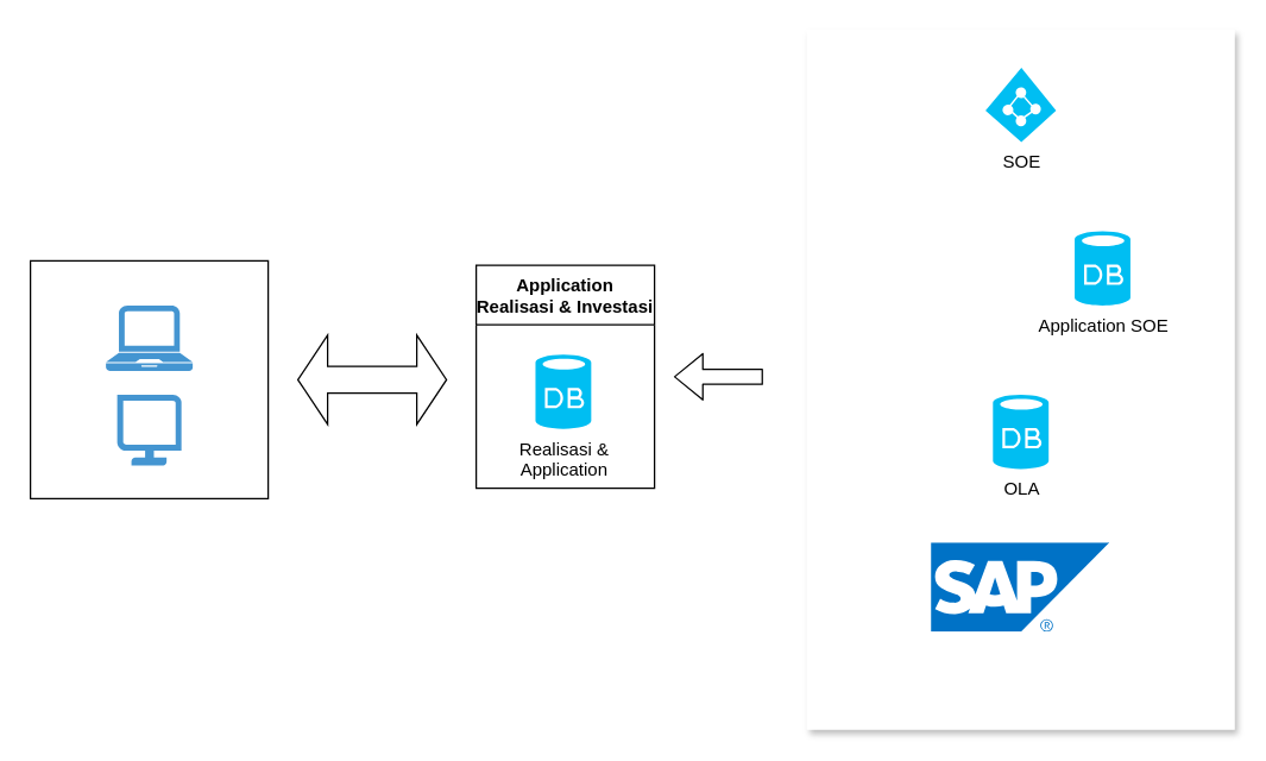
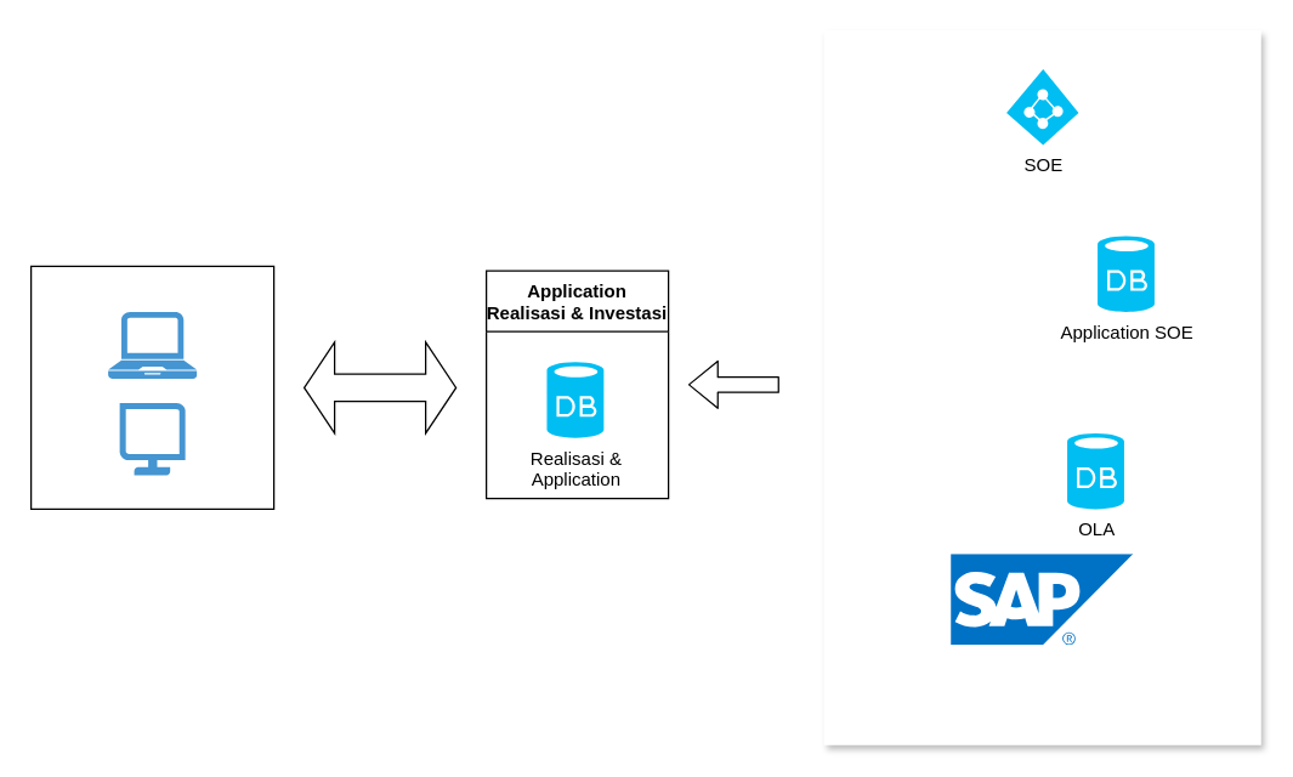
  <mxCell id="0" />
  <mxCell id="1" parent="0" />
  <mxCell id="2" value="" style="whiteSpace=wrap;html=1;aspect=fixed;" parent="1" vertex="1"><mxGeometry x="20" y="175" width="160" height="160" as="geometry" /></mxCell>
  <mxCell id="3" value="" style="pointerEvents=1;shadow=0;dashed=0;html=1;strokeColor=none;fillColor=#4495D1;labelPosition=center;verticalLabelPosition=bottom;verticalAlign=top;align=center;outlineConnect=0;shape=mxgraph.veeam.laptop;" parent="1" vertex="1"><mxGeometry x="70.8" y="205" width="58.4" height="44" as="geometry" /></mxCell>
  <mxCell id="4" value="" style="pointerEvents=1;shadow=0;dashed=0;html=1;strokeColor=none;fillColor=#4495D1;labelPosition=center;verticalLabelPosition=bottom;verticalAlign=top;align=center;outlineConnect=0;shape=mxgraph.veeam.monitor;" parent="1" vertex="1"><mxGeometry x="78.4" y="265" width="43.2" height="47.6" as="geometry" /></mxCell>
  <mxCell id="5" value="" style="shape=doubleArrow;whiteSpace=wrap;html=1;" parent="1" vertex="1"><mxGeometry x="200" y="225" width="100" height="60" as="geometry" /></mxCell>
  <mxCell id="6" value="" style="whiteSpace=wrap;html=1;strokeColor=#FFFFFF;shadow=1;" parent="1" vertex="1"><mxGeometry x="543" y="20" width="287" height="470" as="geometry" /></mxCell>
  <mxCell id="7" value="Realisasi &amp;amp;&lt;br&gt;Application" style="verticalLabelPosition=bottom;html=1;verticalAlign=top;align=center;strokeColor=none;fillColor=#00BEF2;shape=mxgraph.azure.database;" parent="1" vertex="1"><mxGeometry x="359.88" y="238" width="37.5" height="50" as="geometry" /></mxCell>
  <mxCell id="8" value="Application SOE" style="verticalLabelPosition=bottom;html=1;verticalAlign=top;align=center;strokeColor=none;fillColor=#00BEF2;shape=mxgraph.azure.database;" parent="1" vertex="1"><mxGeometry x="722.75" y="155" width="37.5" height="50" as="geometry" /></mxCell>
  <mxCell id="9" value="SOE" style="verticalLabelPosition=bottom;html=1;verticalAlign=top;align=center;strokeColor=none;fillColor=#00BEF2;shape=mxgraph.azure.azure_active_directory;" parent="1" vertex="1"><mxGeometry x="662.75" y="45" width="47.5" height="50" as="geometry" /></mxCell>
  <mxCell id="10" style="edgeStyle=orthogonalEdgeStyle;shape=flexArrow;html=1;" parent="1" edge="1"><mxGeometry relative="1" as="geometry"><mxPoint x="453" y="253" as="targetPoint" /><mxPoint x="513" y="253" as="sourcePoint" /></mxGeometry></mxCell>
  <mxCell id="11" value="" style="sketch=0;aspect=fixed;html=1;points=[];align=center;image;fontSize=12;image=img/lib/mscae/SAP_HANA_on_Azure.svg;" parent="1" vertex="1"><mxGeometry x="626.5" y="365" width="120" height="60" as="geometry" /></mxCell>
- <mxCell id="12" value="OLA" style="verticalLabelPosition=bottom;html=1;verticalAlign=top;align=center;strokeColor=none;fillColor=#00BEF2;shape=mxgraph.azure.database;" parent="1" vertex="1"><mxGeometry x="667.75" y="265" width="37.5" height="50" as="geometry" /></mxCell>
+ <mxCell id="12" value="OLA" style="verticalLabelPosition=bottom;html=1;verticalAlign=top;align=center;strokeColor=none;fillColor=#00BEF2;shape=mxgraph.azure.database;" parent="1" vertex="1"><mxGeometry x="702.75" y="285" width="37.5" height="50" as="geometry" /></mxCell>
  <mxCell id="13" value="Application &#10;Realisasi &amp; Investasi" style="swimlane;startSize=40;" parent="1" vertex="1"><mxGeometry x="320" y="178" width="120" height="150" as="geometry" /></mxCell>
